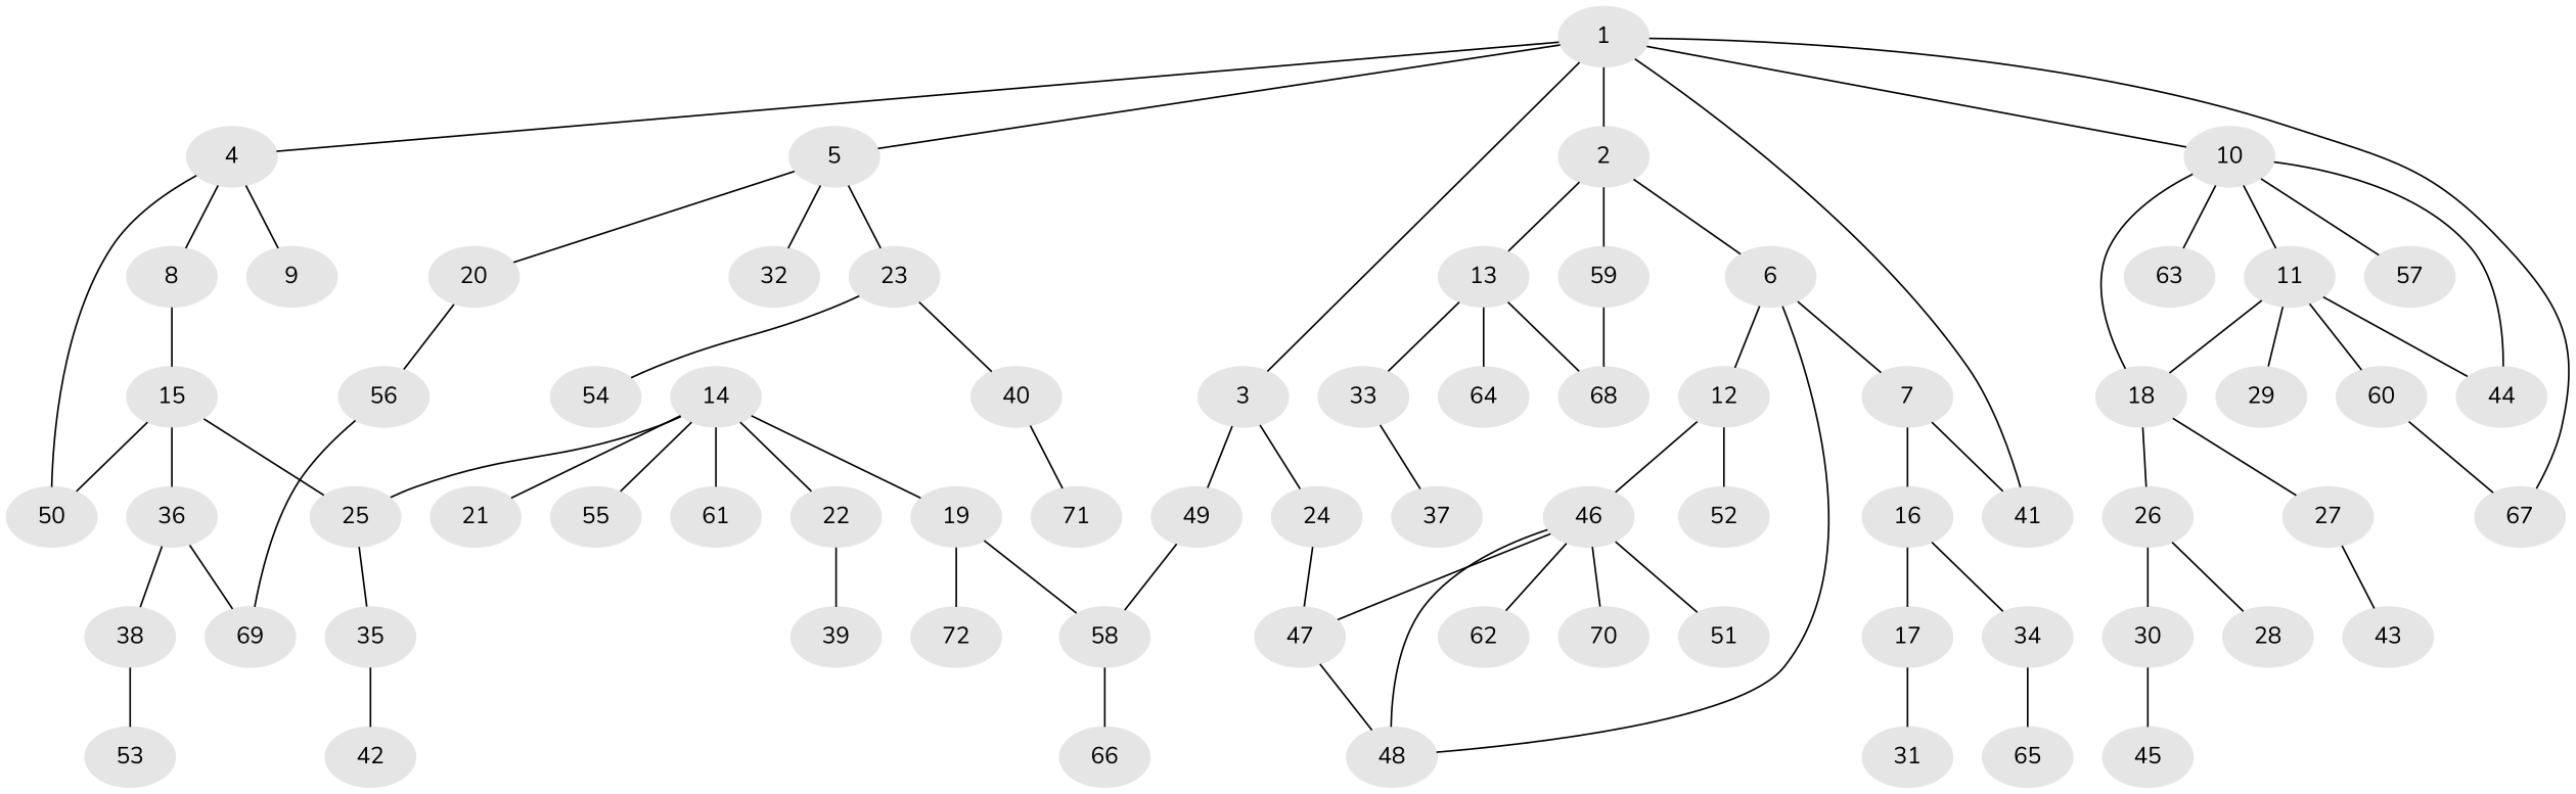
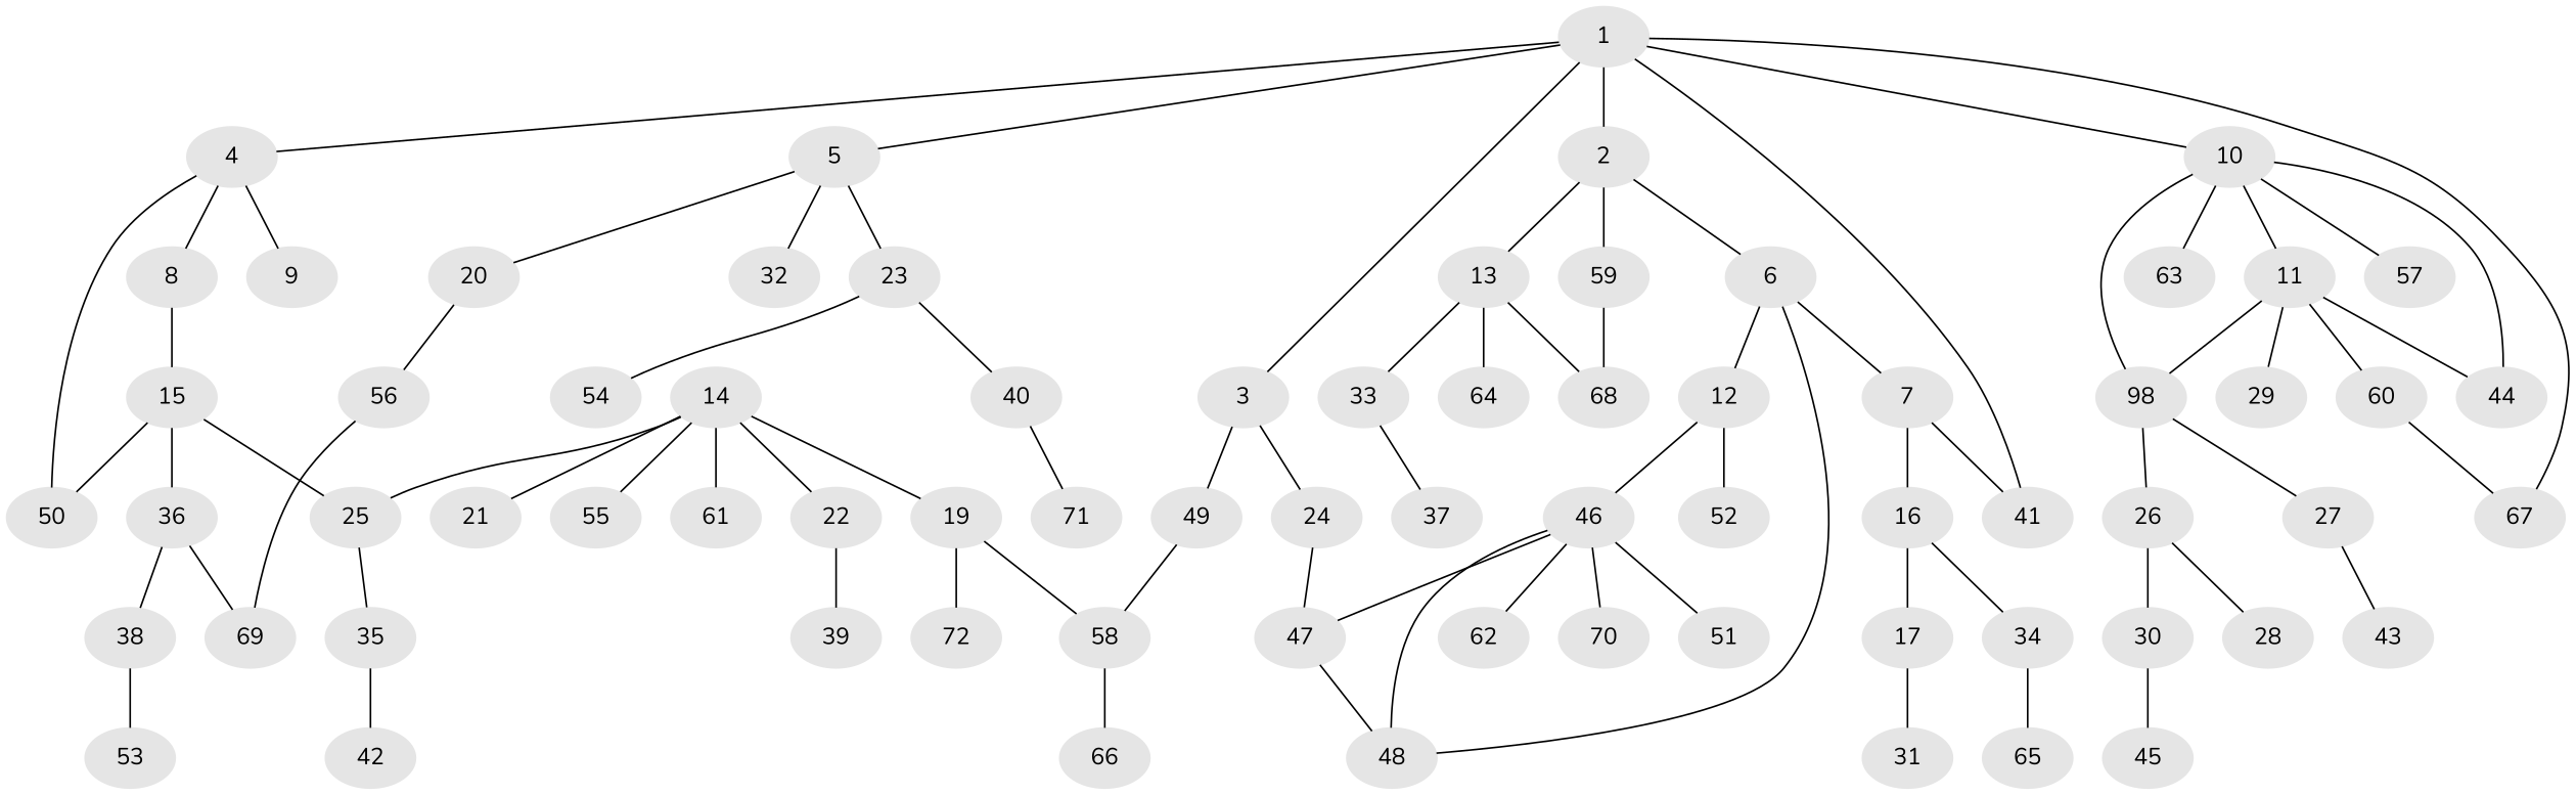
  graph {
    fontname=Nunito
    node [color=gray90 fontname=Nunito style=filled]
    edge [fontname=Nunito]
    1
    2
    3
    4
    5
    10
    41
    67
    6
    13
    59
    24
    49
    8
    9
    50
    20
    23
    32
    11
-   18
+   18 [label=98]
    44
    57
    63
    7
    12
    48
    33
    64
    68
    47
    58
    15
    14
    19
    21
    22
    25
    55
    61
    56
    40
    54
    16
    46
    52
    17
    34
    36
    29
    60
    26
    27
    51
    62
    70
    37
    72
    39
    35
    38
    69
    31
    65
    28
    30
    43
    66
    71
    42
    45
    53
    1 -- 2
    1 -- 3
    1 -- 4
    1 -- 5
    1 -- 10
    1 -- 41
    1 -- 67
    2 -- 6
    2 -- 13
    2 -- 59
    3 -- 24
    3 -- 49
    4 -- 8
    4 -- 9
    4 -- 50
    5 -- 20
    5 -- 23
    5 -- 32
    10 -- 11
    10 -- 18
    10 -- 44
    10 -- 57
    10 -- 63
    6 -- 7
    6 -- 12
    6 -- 48
    13 -- 33
    13 -- 64
    13 -- 68
    59 -- 68
    24 -- 47
    49 -- 58
    8 -- 15
    20 -- 56
    23 -- 40
    23 -- 54
    11 -- 18
    11 -- 44
    11 -- 29
    11 -- 60
    18 -- 26
    18 -- 27
    7 -- 41
    7 -- 16
    12 -- 46
    12 -- 52
    33 -- 37
    47 -- 48
    58 -- 66
    15 -- 50
    15 -- 25
    15 -- 36
    14 -- 19
    14 -- 21
    14 -- 22
    14 -- 25
    14 -- 55
    14 -- 61
    19 -- 58
    19 -- 72
    22 -- 39
    25 -- 35
    56 -- 69
    40 -- 71
    16 -- 17
    16 -- 34
    46 -- 48
    46 -- 47
    46 -- 51
    46 -- 62
    46 -- 70
    17 -- 31
    34 -- 65
    36 -- 38
    36 -- 69
    60 -- 67
    26 -- 28
    26 -- 30
    27 -- 43
    35 -- 42
    38 -- 53
    30 -- 45
  }
